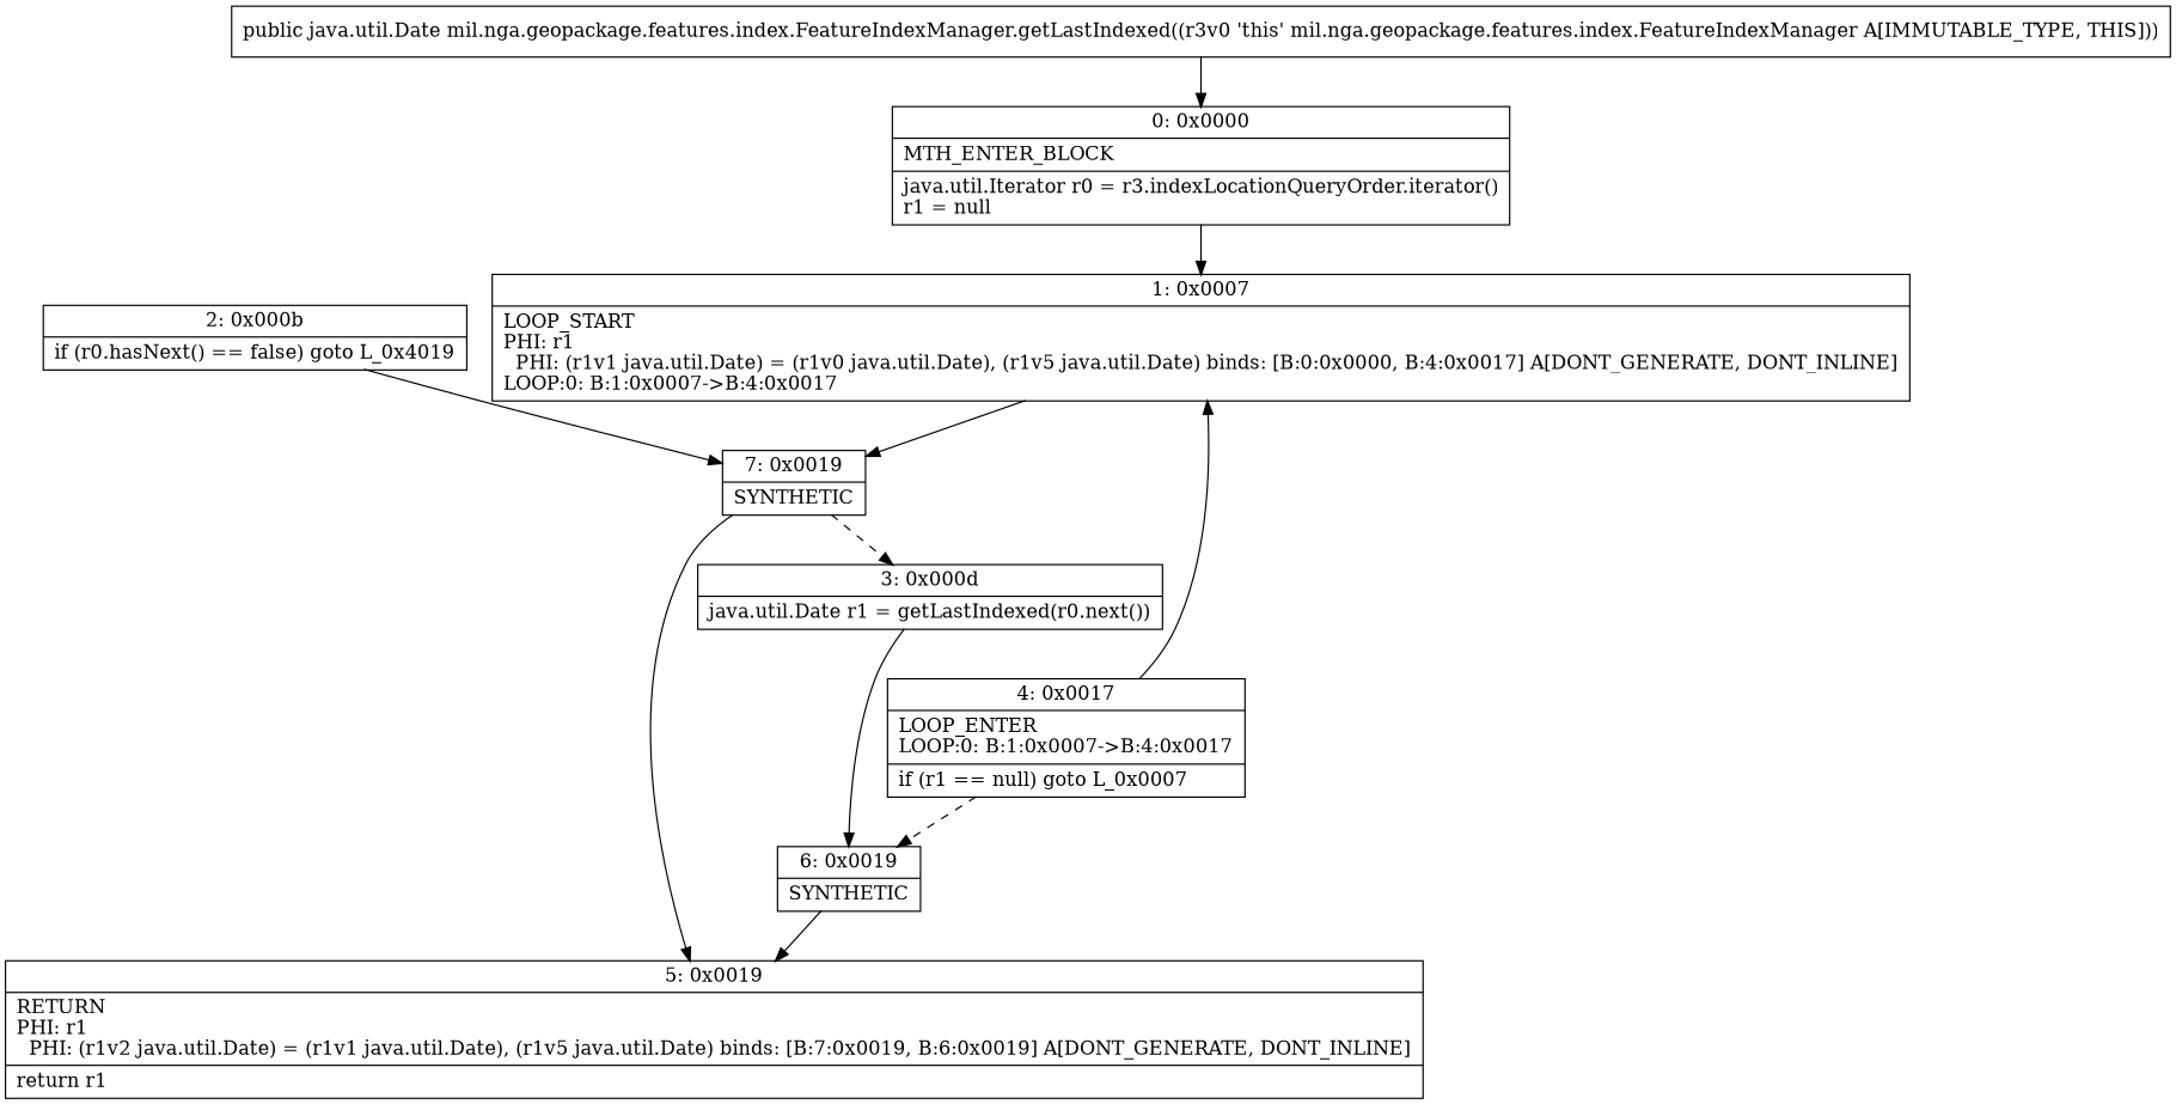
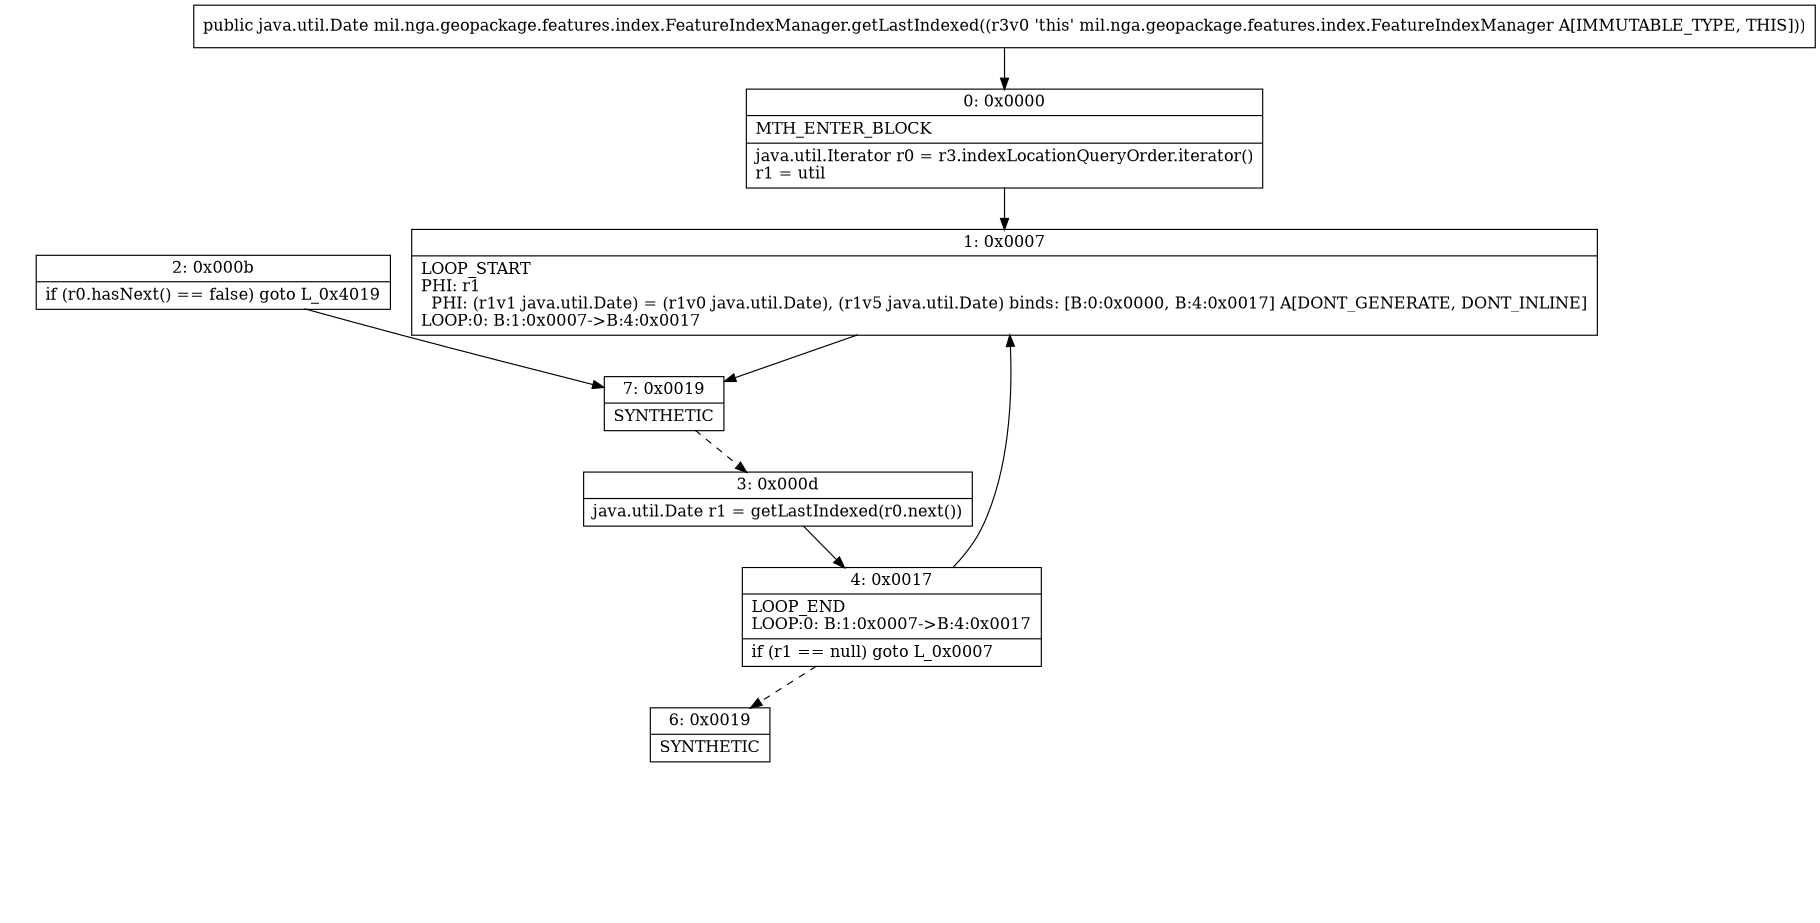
  digraph {
    node [shape=record]
-   n1 [label="{0\:\ 0x0000|MTH_ENTER_BLOCK\l|java.util.Iterator r0 = r3.indexLocationQueryOrder.iterator()\lr1 = null\l}"]
+   n1 [label="{0\:\ 0x0000|MTH_ENTER_BLOCK\l|java.util.Iterator r0 = r3.indexLocationQueryOrder.iterator()\lr1 = util\l}"]
    n2 [label="{1\:\ 0x0007|LOOP_START\lPHI: r1 \l  PHI: (r1v1 java.util.Date) = (r1v0 java.util.Date), (r1v5 java.util.Date) binds: [B:0:0x0000, B:4:0x0017] A[DONT_GENERATE, DONT_INLINE]\lLOOP:0: B:1:0x0007\-\>B:4:0x0017\l}"]
    n3 [label="{7\:\ 0x0019|SYNTHETIC\l}"]
    n4 [label="{2\:\ 0x000b|if (r0.hasNext() == false) goto L_0x4019\l}"]
    n5 [label="{3\:\ 0x000d|java.util.Date r1 = getLastIndexed(r0.next())\l}"]
-   n6 [label="{4\:\ 0x0017|LOOP_ENTER\lLOOP:0: B:1:0x0007\-\>B:4:0x0017\l|if (r1 == null) goto L_0x0007\l}"]
-   n7 [label="{5\:\ 0x0019|RETURN\lPHI: r1 \l  PHI: (r1v2 java.util.Date) = (r1v1 java.util.Date), (r1v5 java.util.Date) binds: [B:7:0x0019, B:6:0x0019] A[DONT_GENERATE, DONT_INLINE]\l|return r1\l}"]
+   n6 [label="{4\:\ 0x0017|LOOP_END\lLOOP:0: B:1:0x0007\-\>B:4:0x0017\l|if (r1 == null) goto L_0x0007\l}"]
    n8 [label="{6\:\ 0x0019|SYNTHETIC\l}"]
    n9 [label="{public java.util.Date mil.nga.geopackage.features.index.FeatureIndexManager.getLastIndexed((r3v0 'this' mil.nga.geopackage.features.index.FeatureIndexManager A[IMMUTABLE_TYPE, THIS])) }"]
    n1 -> n2
    n2 -> n3
    n3 -> n5 [style=dashed]
-   n3 -> n7
    n4 -> n3
-   n5 -> n8
+   n5 -> n6
    n6 -> n2
    n6 -> n8 [style=dashed]
-   n8 -> n7
    n9 -> n1
  }
